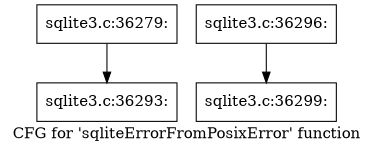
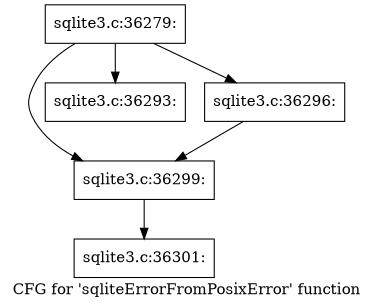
  digraph {
    label="CFG for 'sqliteErrorFromPosixError' function"
    node [shape=record]
    n1 [label="{sqlite3.c:36279:}"]
    n2 [label="{sqlite3.c:36299:}"]
    n3 [label="{sqlite3.c:36293:}"]
    n4 [label="{sqlite3.c:36296:}"]
+   n5 [label="{sqlite3.c:36301:}"]
+   n1 -> n2
    n1 -> n3
+   n1 -> n4
+   n2 -> n5
    n4 -> n2
  }
